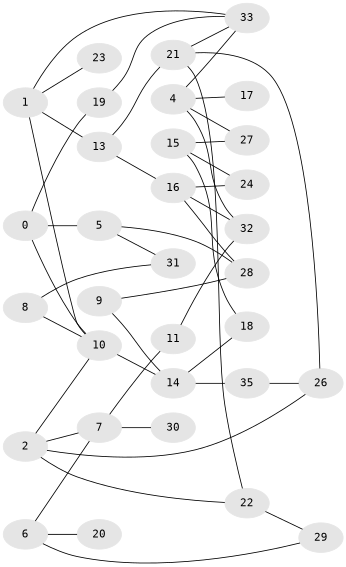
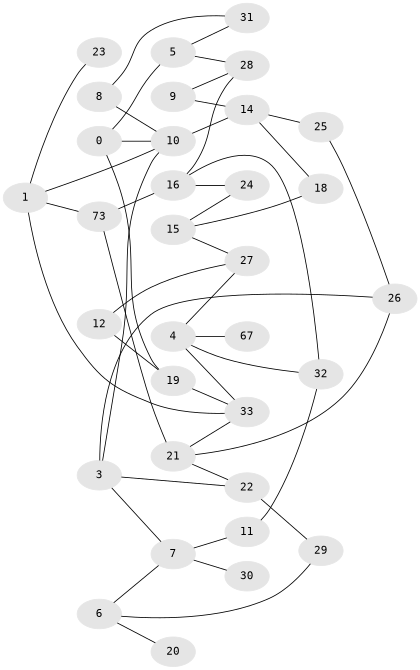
  graph {
    fontname="DejaVu Sans Mono"
    rankdir=LR
    node [color=gray90 fontname="DejaVu Sans Mono" style=filled]
    edge [fontname="DejaVu Sans Mono" weight=1.0]
    1
    10
-   13
+   13 [label=73]
    23
    33
    14
    16
    21
    n9 [label=0]
    5
    19
    28
    31
-   3 [label=2]
+   3
    7
    22
    26
    11
    30
    29
    4
-   17
+   17 [label=67]
    27
    32
    6
    20
    8
    9
    18
-   25 [label=35]
+   25
+   12
    24
    15
    1 -- 10
    1 -- 13
    1 -- 23
    1 -- 33
    10 -- 14
    13 -- 16
    13 -- 21
    14 -- 18
    14 -- 25
    16 -- 28
    16 -- 32
    16 -- 24
    21 -- 33
    21 -- 22
    21 -- 26
    n9 -- 10
    n9 -- 5
    n9 -- 19
    5 -- 28
    5 -- 31
    19 -- 33
    3 -- 10
    3 -- 7
    3 -- 22
    3 -- 26
    7 -- 11
    7 -- 30
    22 -- 29
    11 -- 32
    4 -- 33
    4 -- 17
    4 -- 27
    4 -- 32
    6 -- 7
    6 -- 29
    6 -- 20
    8 -- 10
    8 -- 31
    9 -- 14
    9 -- 28
    25 -- 26
+   12 -- 19
+   12 -- 27
    15 -- 27 [weight=2.0]
    15 -- 18
    15 -- 24
  }
